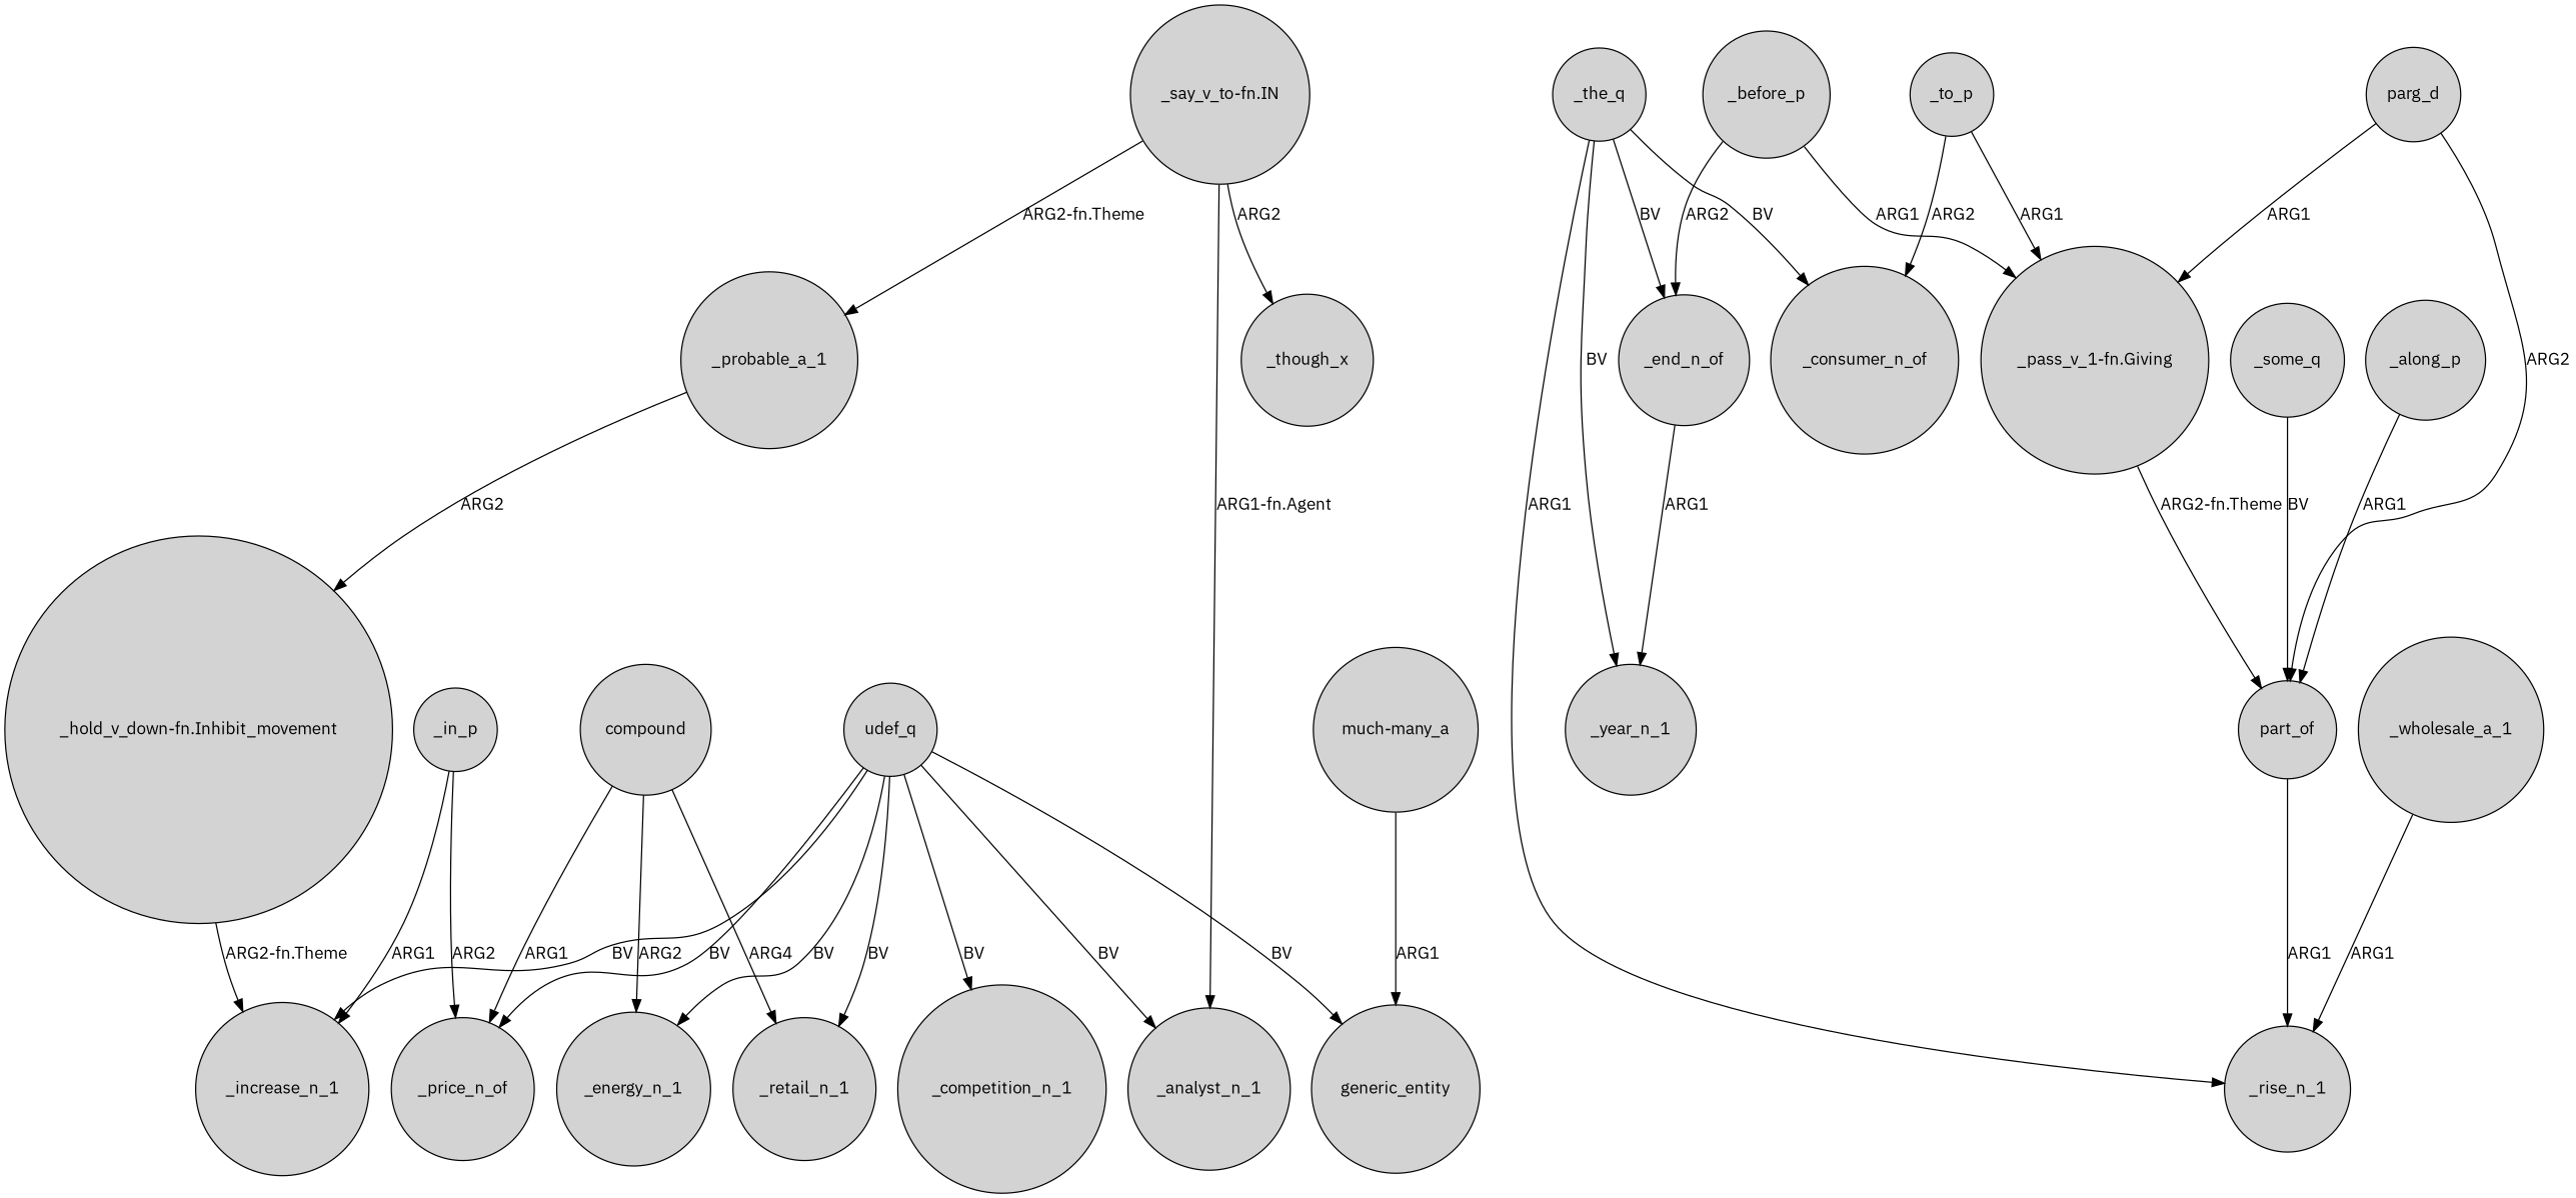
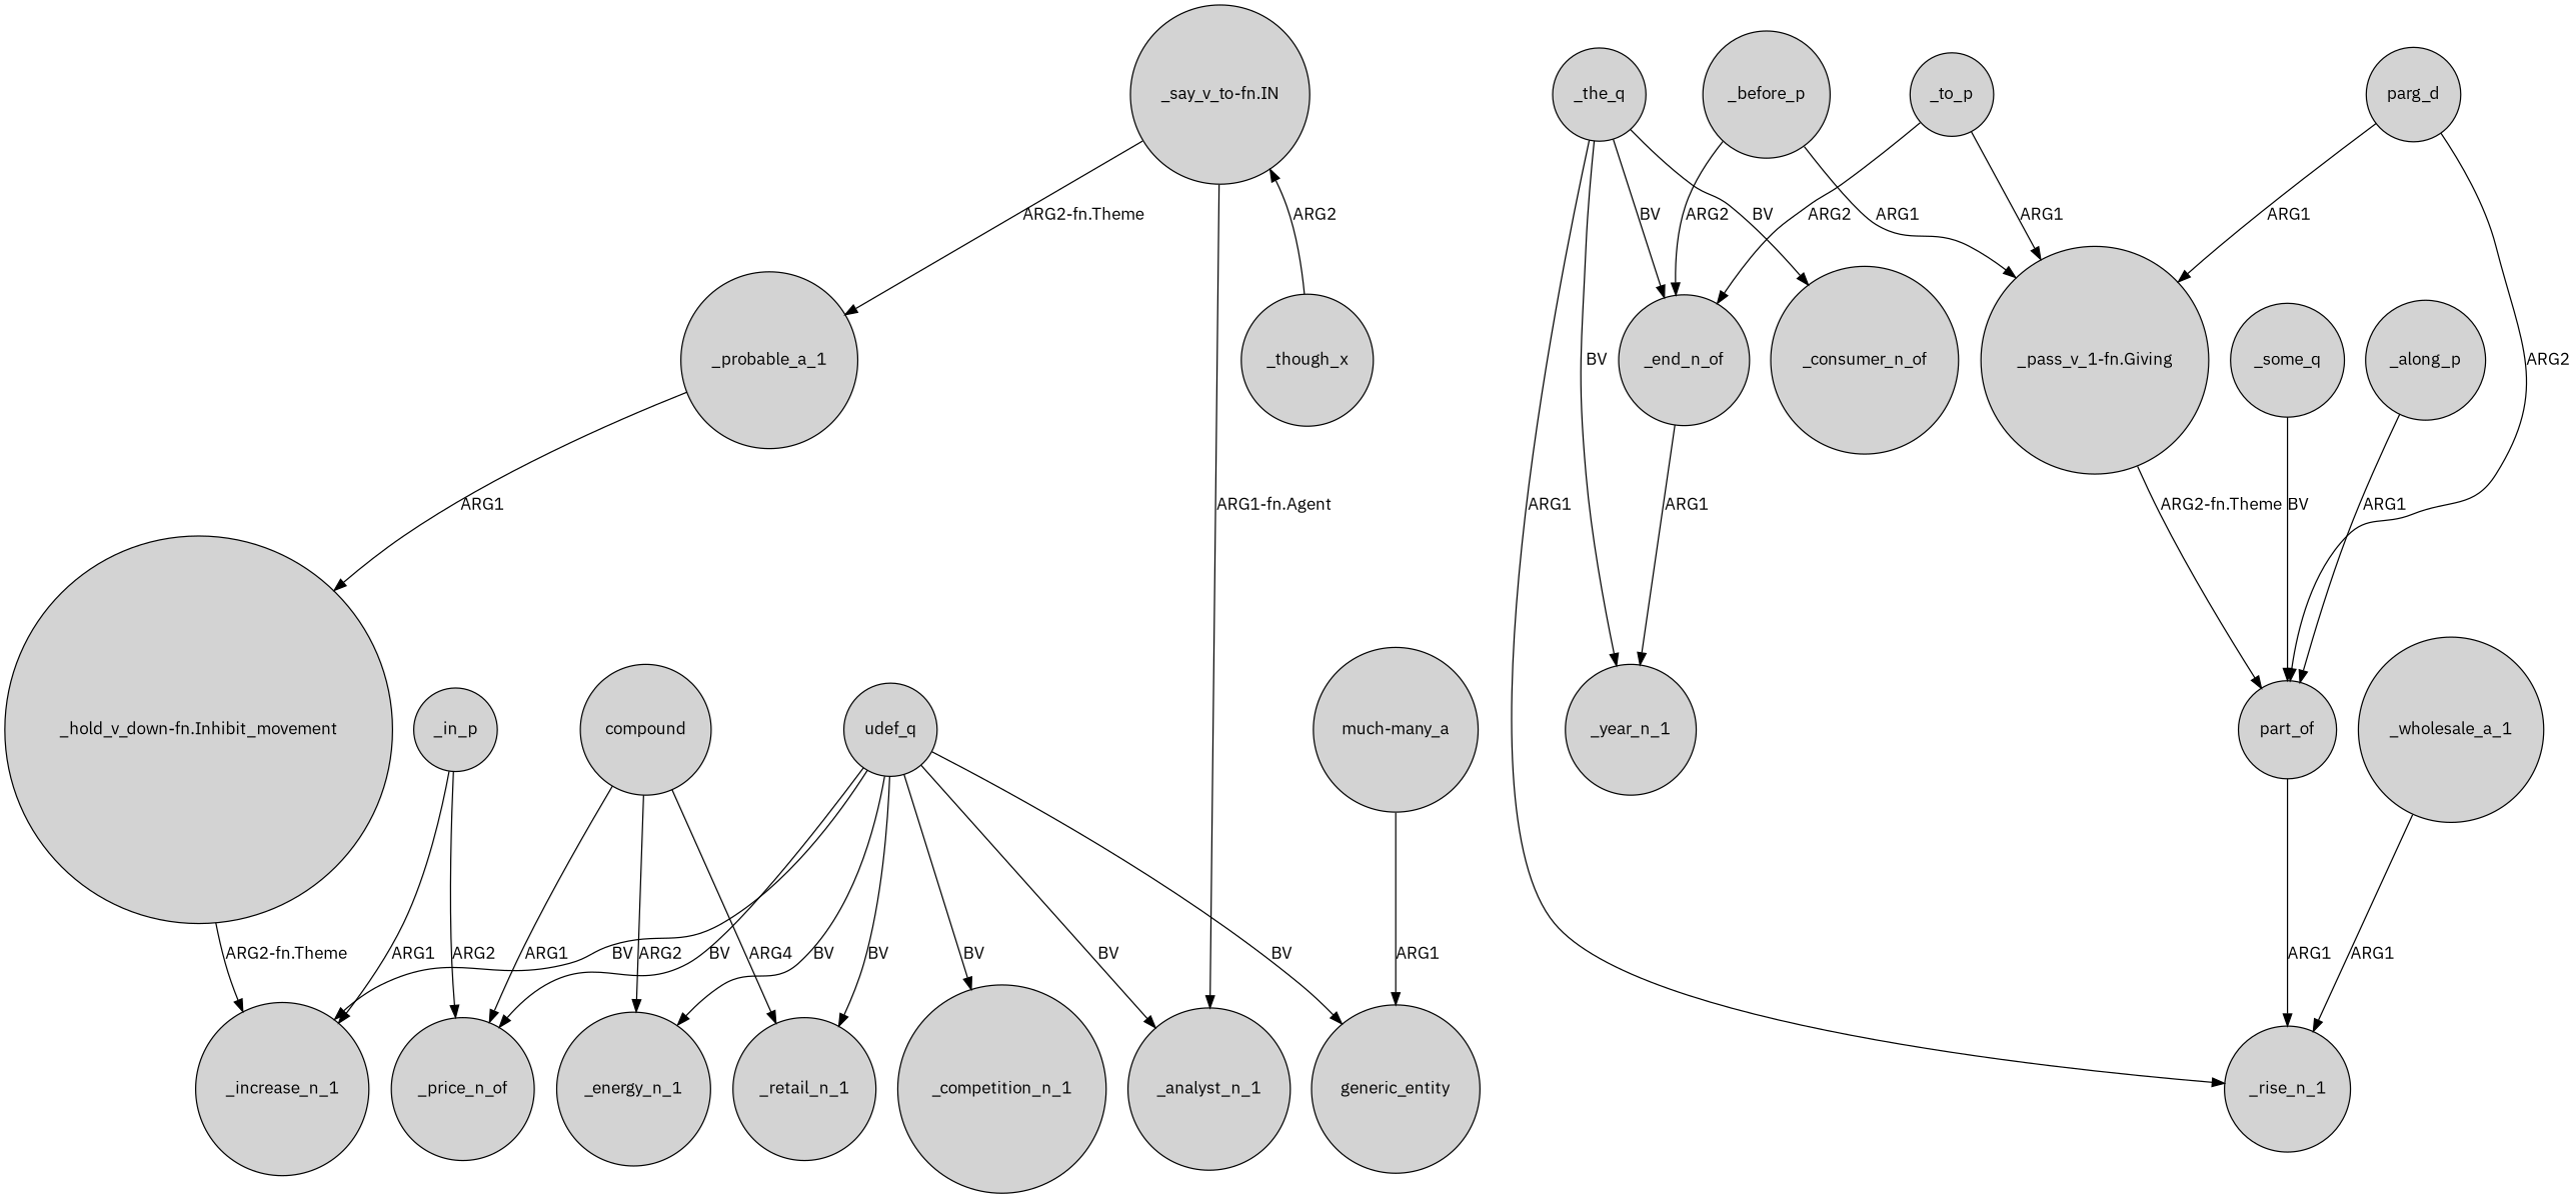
  digraph {
    fontname="IBM Plex Sans"
    node [fontname="IBM Plex Sans" shape=circle style=filled]
    edge [fontname="IBM Plex Sans"]
    udef_q
    _energy_n_1
    _competition_n_1
    _price_n_of
    generic_entity
    _increase_n_1
    _retail_n_1
    _analyst_n_1
    "_pass_v_1-fn.Giving"
    part_of
    _rise_n_1
    "_hold_v_down-fn.Inhibit_movement"
    _probable_a_1
    "much-many_a"
    parg_d
    _the_q
    _end_n_of
    _year_n_1
    _consumer_n_of
    compound
    _before_p
    "_say_v_to-fn.IN"
    _wholesale_a_1
    _some_q
    _along_p
    _though_x
    _to_p
    _in_p
    udef_q -> _energy_n_1 [label=BV]
    udef_q -> _competition_n_1 [label=BV]
    udef_q -> _price_n_of [label=BV]
    udef_q -> generic_entity [label=BV]
    udef_q -> _increase_n_1 [label=BV]
    udef_q -> _retail_n_1 [label=BV]
    udef_q -> _analyst_n_1 [label=BV]
    "_pass_v_1-fn.Giving" -> part_of [label="ARG2-fn.Theme"]
    part_of -> _rise_n_1 [label=ARG1]
    "_hold_v_down-fn.Inhibit_movement" -> _increase_n_1 [label="ARG2-fn.Theme"]
-   _probable_a_1 -> "_hold_v_down-fn.Inhibit_movement" [label=ARG2]
+   _probable_a_1 -> "_hold_v_down-fn.Inhibit_movement" [label=ARG1]
    "much-many_a" -> generic_entity [label=ARG1]
    parg_d -> "_pass_v_1-fn.Giving" [label=ARG1]
    parg_d -> part_of [label=ARG2]
    _the_q -> _rise_n_1 [label=ARG1]
    _the_q -> _end_n_of [label=BV]
    _the_q -> _year_n_1 [label=BV]
    _the_q -> _consumer_n_of [label=BV]
    _end_n_of -> _year_n_1 [label=ARG1]
    compound -> _energy_n_1 [label=ARG2]
    compound -> _price_n_of [label=ARG1]
    compound -> _retail_n_1 [label=ARG4]
    _before_p -> "_pass_v_1-fn.Giving" [label=ARG1]
    _before_p -> _end_n_of [label=ARG2]
    "_say_v_to-fn.IN" -> _analyst_n_1 [label="ARG1-fn.Agent"]
    "_say_v_to-fn.IN" -> _probable_a_1 [label="ARG2-fn.Theme"]
    _wholesale_a_1 -> _rise_n_1 [label=ARG1]
    _some_q -> part_of [label=BV]
    _along_p -> part_of [label=ARG1]
-   "_say_v_to-fn.IN" -> _though_x [label=ARG2]
+   _though_x -> "_say_v_to-fn.IN" [label=ARG2]
    _to_p -> "_pass_v_1-fn.Giving" [label=ARG1]
-   _to_p -> _consumer_n_of [label=ARG2]
+   _to_p -> _end_n_of [label=ARG2]
    _in_p -> _price_n_of [label=ARG2]
    _in_p -> _increase_n_1 [label=ARG1]
  }
